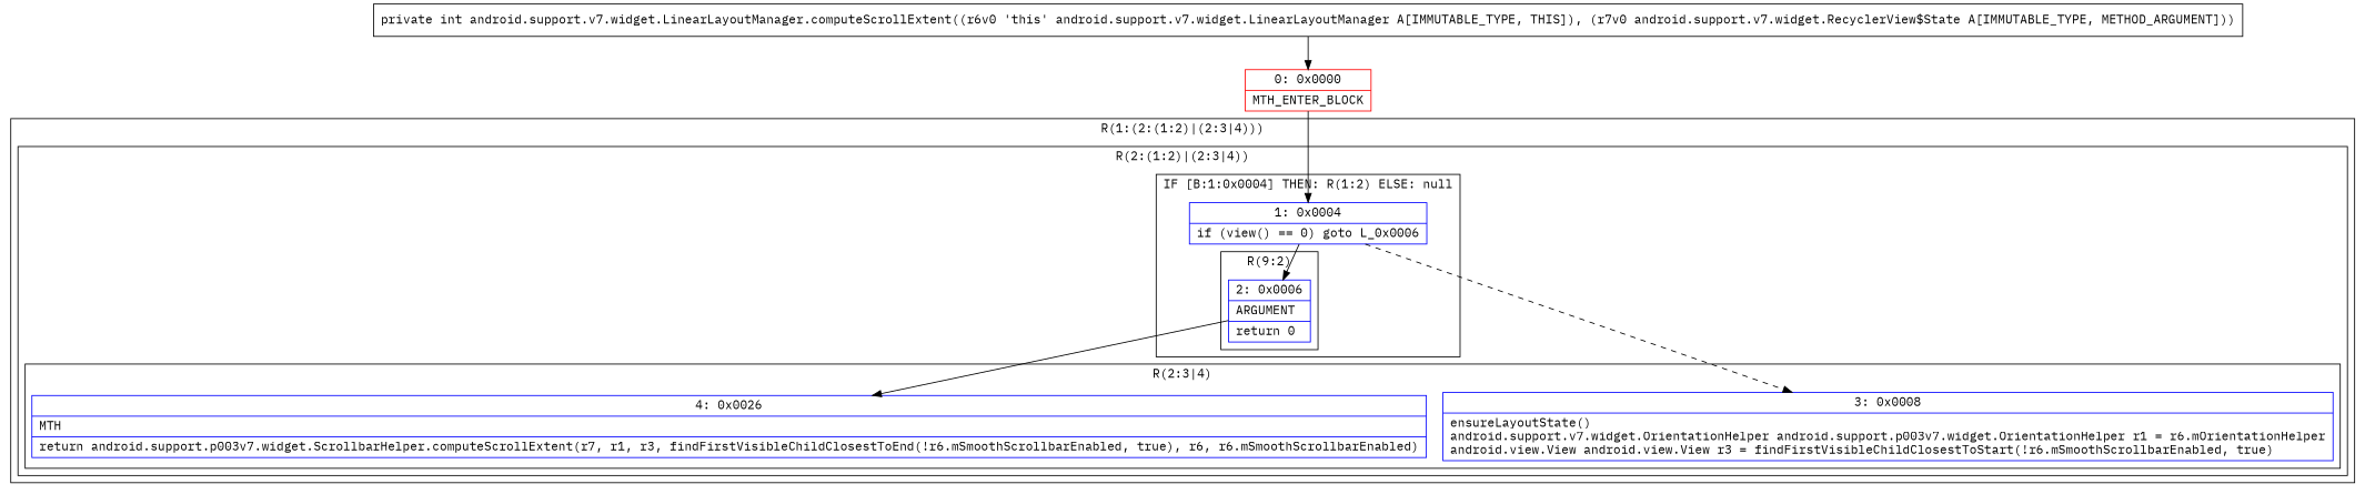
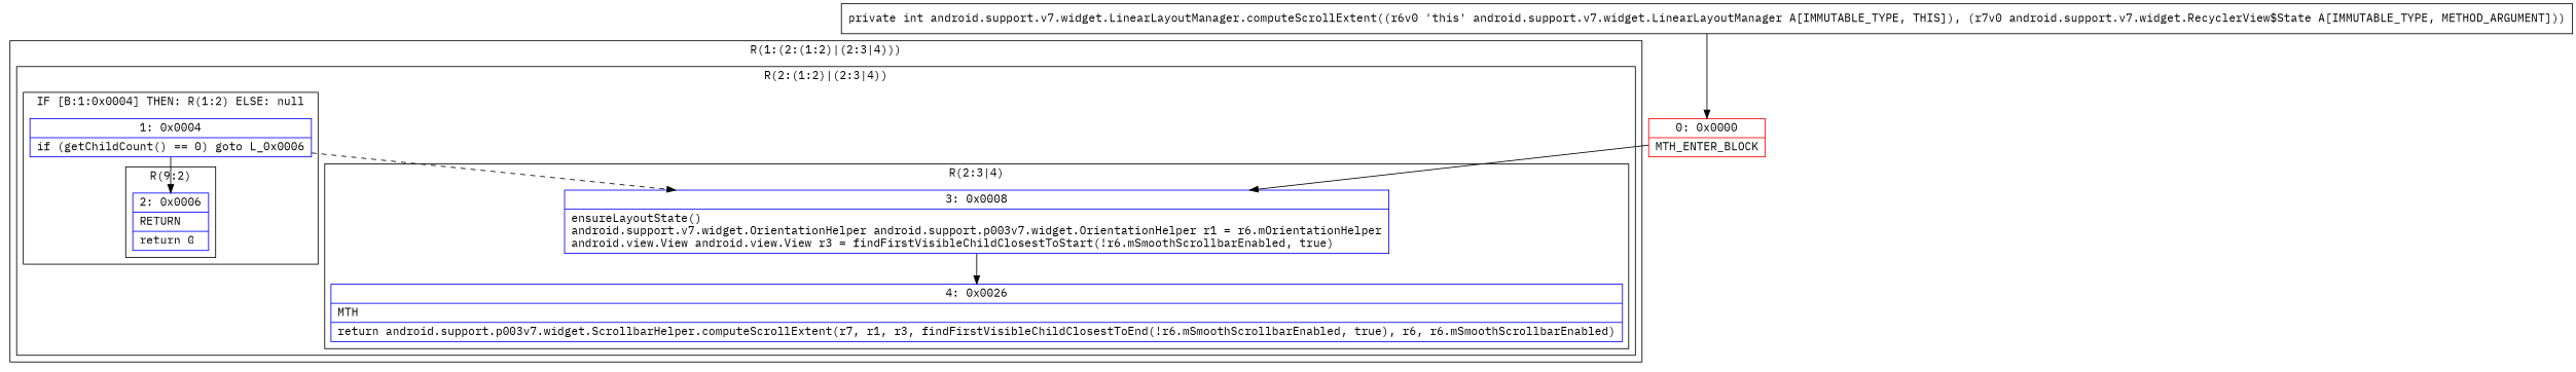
  digraph {
    fontname="IBM Plex Mono"
    node [color=blue fontname="IBM Plex Mono" shape=record]
    edge [fontname="IBM Plex Mono"]
-   n1 [label="{2\:\ 0x0006|ARGUMENT\l|return 0\l}"]
-   n2 [label="{1\:\ 0x0004|if (view() == 0) goto L_0x0006\l}"]
+   n1 [label="{2\:\ 0x0006|RETURN\l|return 0\l}"]
+   n2 [label="{1\:\ 0x0004|if (getChildCount() == 0) goto L_0x0006\l}"]
    n3 [label="{3\:\ 0x0008|ensureLayoutState()\landroid.support.v7.widget.OrientationHelper android.support.p003v7.widget.OrientationHelper r1 = r6.mOrientationHelper\landroid.view.View android.view.View r3 = findFirstVisibleChildClosestToStart(!r6.mSmoothScrollbarEnabled, true)\l}"]
    n4 [label="{4\:\ 0x0026|MTH\l|return android.support.p003v7.widget.ScrollbarHelper.computeScrollExtent(r7, r1, r3, findFirstVisibleChildClosestToEnd(!r6.mSmoothScrollbarEnabled, true), r6, r6.mSmoothScrollbarEnabled)\l}"]
    n5 [color=red label="{0\:\ 0x0000|MTH_ENTER_BLOCK\l}"]
    n6 [label="{private int android.support.v7.widget.LinearLayoutManager.computeScrollExtent((r6v0 'this' android.support.v7.widget.LinearLayoutManager A[IMMUTABLE_TYPE, THIS]), (r7v0 android.support.v7.widget.RecyclerView$State A[IMMUTABLE_TYPE, METHOD_ARGUMENT])) }" color=""]
    subgraph cluster_1 {
      label="R(1:(2:(1:2)|(2:3|4)))"
      subgraph cluster_2 {
        label="R(2:(1:2)|(2:3|4))"
        subgraph cluster_3 {
          label="IF [B:1:0x0004] THEN: R(1:2) ELSE: null"
          n2
          subgraph cluster_4 {
            label="R(9:2)"
            n1
          }
        }
        subgraph cluster_5 {
          label="R(2:3|4)"
          n3
          n4
        }
      }
    }
    n2 -> n1
    n2 -> n3 [style=dashed]
-   n1 -> n4
-   n5 -> n2
+   n3 -> n4
+   n5 -> n3
    n6 -> n5
  }
